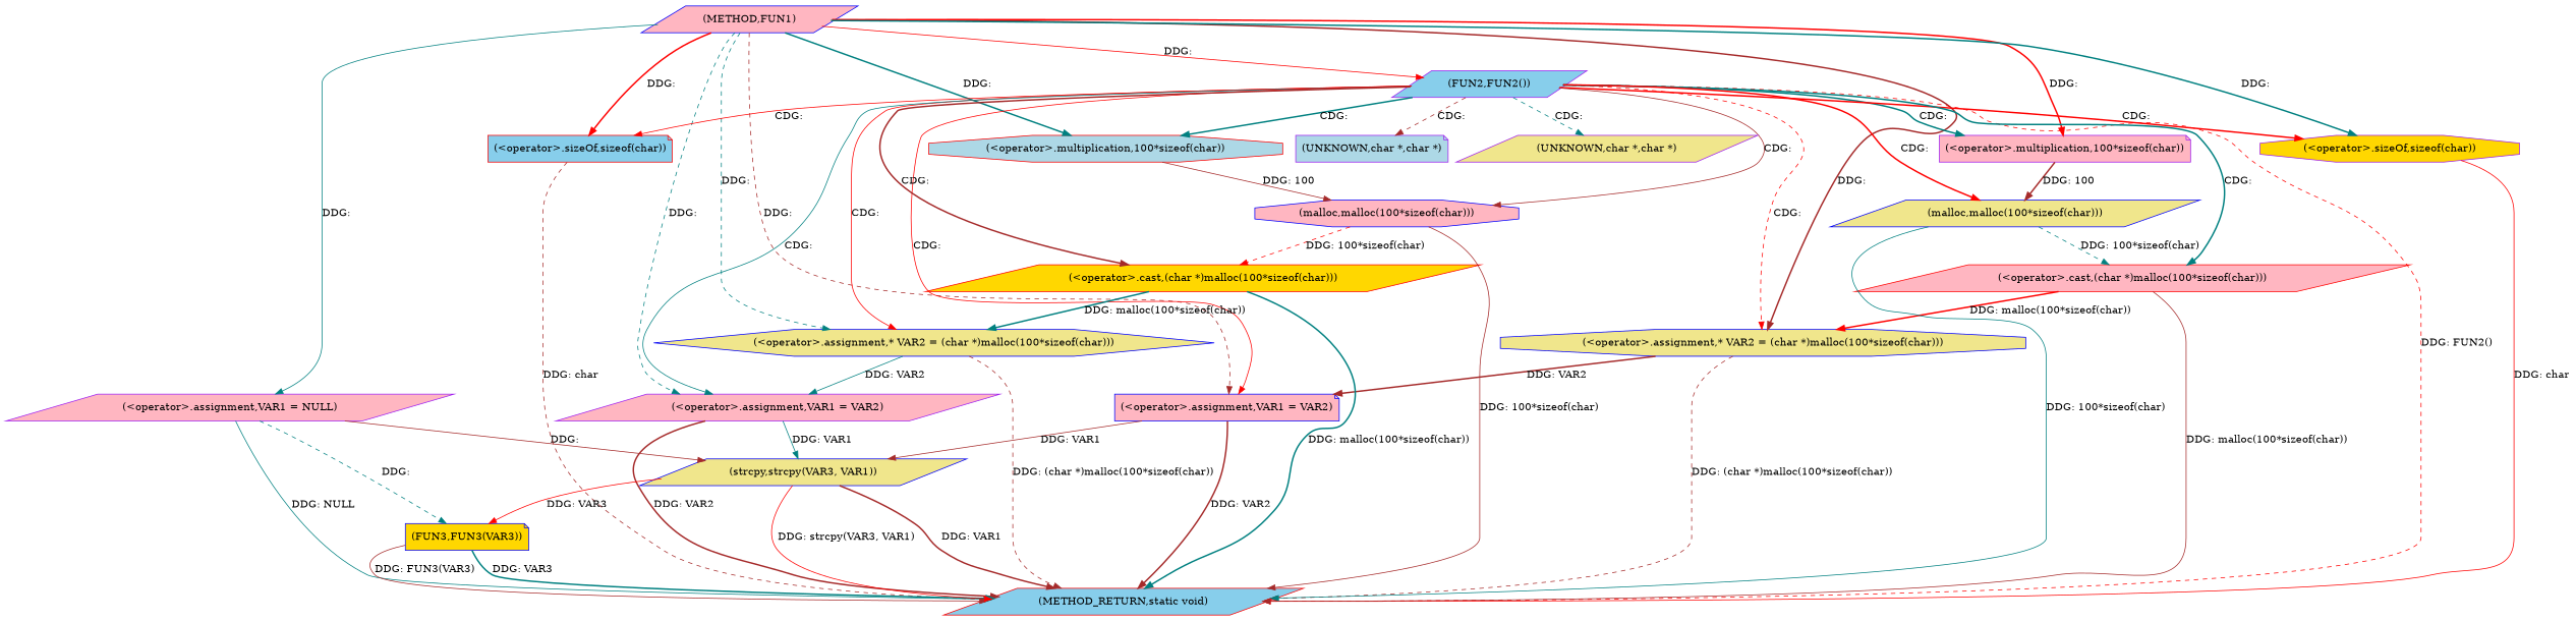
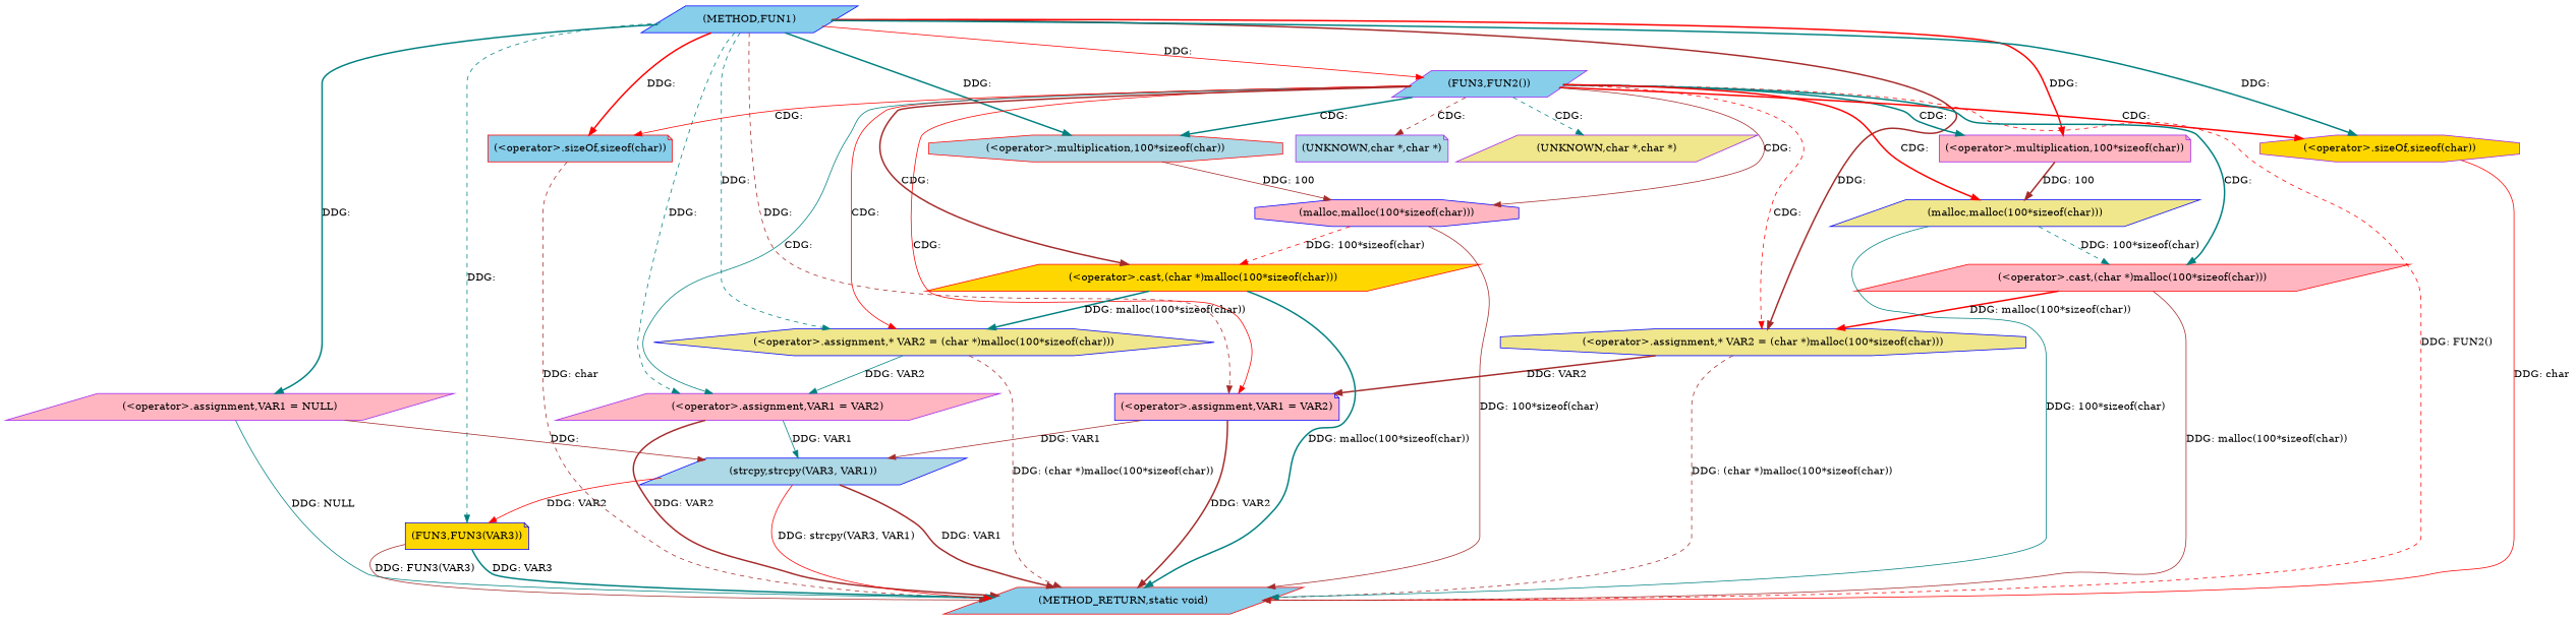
  digraph {
    node [color=blue fillcolor=lightpink shape=parallelogram style=filled]
    edge [color=teal style=solid]
-   n1 [label="(METHOD,FUN1)"]
+   n1 [fillcolor=skyblue label="(METHOD,FUN1)"]
    n2 [color=purple label="(<operator>.assignment,VAR1 = NULL)"]
-   n3 [color=purple fillcolor=skyblue label="(FUN2,FUN2())"]
+   n3 [color=purple fillcolor=skyblue label="(FUN3,FUN2())"]
    n4 [fillcolor=khaki label="(<operator>.assignment,* VAR2 = (char *)malloc(100*sizeof(char)))" shape=hexagon]
    n5 [color=red fillcolor=lightblue label="(<operator>.multiplication,100*sizeof(char))" shape=octagon]
    n6 [color=red fillcolor=skyblue label="(<operator>.sizeOf,sizeof(char))" shape=note]
    n7 [color=purple label="(<operator>.assignment,VAR1 = VAR2)"]
    n8 [fillcolor=khaki label="(<operator>.assignment,* VAR2 = (char *)malloc(100*sizeof(char)))" shape=octagon]
    n9 [color=purple label="(<operator>.multiplication,100*sizeof(char))" shape=note]
    n10 [color=purple fillcolor=gold label="(<operator>.sizeOf,sizeof(char))" shape=octagon]
    n11 [label="(<operator>.assignment,VAR1 = VAR2)" shape=note]
    n12 [fillcolor=gold label="(FUN3,FUN3(VAR3))" shape=note]
-   n13 [fillcolor=khaki label="(strcpy,strcpy(VAR3, VAR1))"]
+   n13 [fillcolor=lightblue label="(strcpy,strcpy(VAR3, VAR1))"]
    n14 [color=red fillcolor=skyblue label="(METHOD_RETURN,static void)"]
    n15 [color=red fillcolor=gold label="(<operator>.cast,(char *)malloc(100*sizeof(char)))"]
    n16 [label="(malloc,malloc(100*sizeof(char)))" shape=octagon]
    n17 [color=red label="(<operator>.cast,(char *)malloc(100*sizeof(char)))"]
    n18 [fillcolor=khaki label="(malloc,malloc(100*sizeof(char)))"]
    n19 [color=purple fillcolor=lightblue label="(UNKNOWN,char *,char *)" shape=note]
    n20 [color=purple fillcolor=khaki label="(UNKNOWN,char *,char *)"]
-   n1 -> n2 [label="DDG: "]
+   n1 -> n2 [label="DDG: " style=bold]
    n1 -> n3 [color=red label="DDG: "]
    n1 -> n4 [label="DDG: " style=dashed]
    n1 -> n5 [label="DDG: " style=bold]
    n1 -> n6 [color=red label="DDG: " style=bold]
    n1 -> n7 [label="DDG: " style=dashed]
    n1 -> n8 [color=brown label="DDG: " style=bold]
    n1 -> n9 [color=red label="DDG: " style=bold]
    n1 -> n10 [label="DDG: " style=bold]
    n1 -> n11 [color=brown label="DDG: " style=dashed]
-   n2 -> n12 [label="DDG: " style=dashed]
+   n1 -> n12 [label="DDG: " style=dashed]
    n2 -> n13 [color=brown label="DDG: "]
    n2 -> n14 [label="DDG: NULL"]
    n3 -> n4 [color=red label="CDG: "]
    n3 -> n5 [label="CDG: " style=bold]
    n3 -> n6 [color=red label="CDG: "]
    n3 -> n7 [label="CDG: "]
    n3 -> n8 [color=red label="CDG: " style=dashed]
    n3 -> n9 [label="CDG: " style=bold]
    n3 -> n10 [color=red label="CDG: " style=bold]
    n3 -> n11 [color=red label="CDG: "]
    n3 -> n14 [color=red label="DDG: FUN2()" style=dashed]
    n3 -> n15 [color=brown label="CDG: " style=bold]
    n3 -> n16 [color=brown label="CDG: "]
    n3 -> n17 [label="CDG: " style=bold]
    n3 -> n18 [color=red label="CDG: " style=bold]
    n3 -> n19 [color=brown label="CDG: " style=dashed]
    n3 -> n20 [label="CDG: " style=dashed]
    n4 -> n7 [label="DDG: VAR2"]
    n4 -> n14 [color=brown label="DDG: (char *)malloc(100*sizeof(char))" style=dashed]
    n5 -> n16 [color=brown label="DDG: 100"]
    n6 -> n14 [color=brown label="DDG: char" style=dashed]
    n7 -> n13 [label="DDG: VAR1"]
    n7 -> n14 [color=brown label="DDG: VAR2" style=bold]
    n8 -> n11 [color=brown label="DDG: VAR2" style=bold]
    n8 -> n14 [color=brown label="DDG: (char *)malloc(100*sizeof(char))" style=dashed]
    n9 -> n18 [color=brown label="DDG: 100" style=bold]
    n10 -> n14 [color=red label="DDG: char"]
    n11 -> n13 [color=brown label="DDG: VAR1"]
    n11 -> n14 [color=brown label="DDG: VAR2" style=bold]
    n12 -> n14 [color=brown label="DDG: FUN3(VAR3)"]
    n12 -> n14 [label="DDG: VAR3" style=bold]
-   n13 -> n12 [color=red label="DDG: VAR3"]
+   n13 -> n12 [color=red label="DDG: VAR2"]
    n13 -> n14 [color=red label="DDG: strcpy(VAR3, VAR1)"]
    n13 -> n14 [color=brown label="DDG: VAR1" style=bold]
    n15 -> n4 [label="DDG: malloc(100*sizeof(char))" style=bold]
    n15 -> n14 [label="DDG: malloc(100*sizeof(char))" style=bold]
    n16 -> n14 [color=brown label="DDG: 100*sizeof(char)"]
    n16 -> n15 [color=red label="DDG: 100*sizeof(char)" style=dashed]
    n17 -> n8 [color=red label="DDG: malloc(100*sizeof(char))" style=bold]
    n17 -> n14 [color=brown label="DDG: malloc(100*sizeof(char))"]
    n18 -> n14 [label="DDG: 100*sizeof(char)"]
    n18 -> n17 [label="DDG: 100*sizeof(char)" style=dashed]
  }
